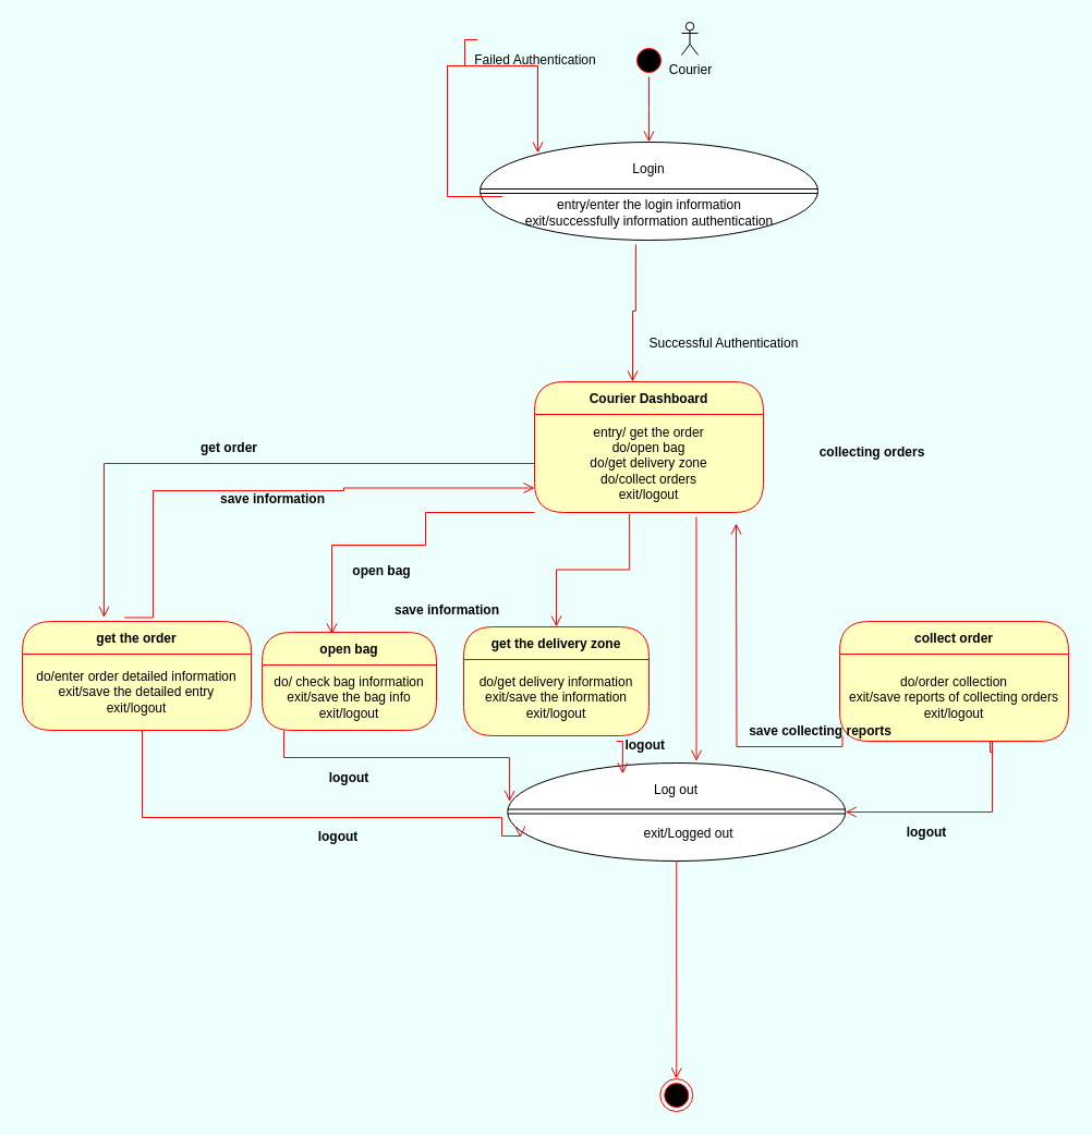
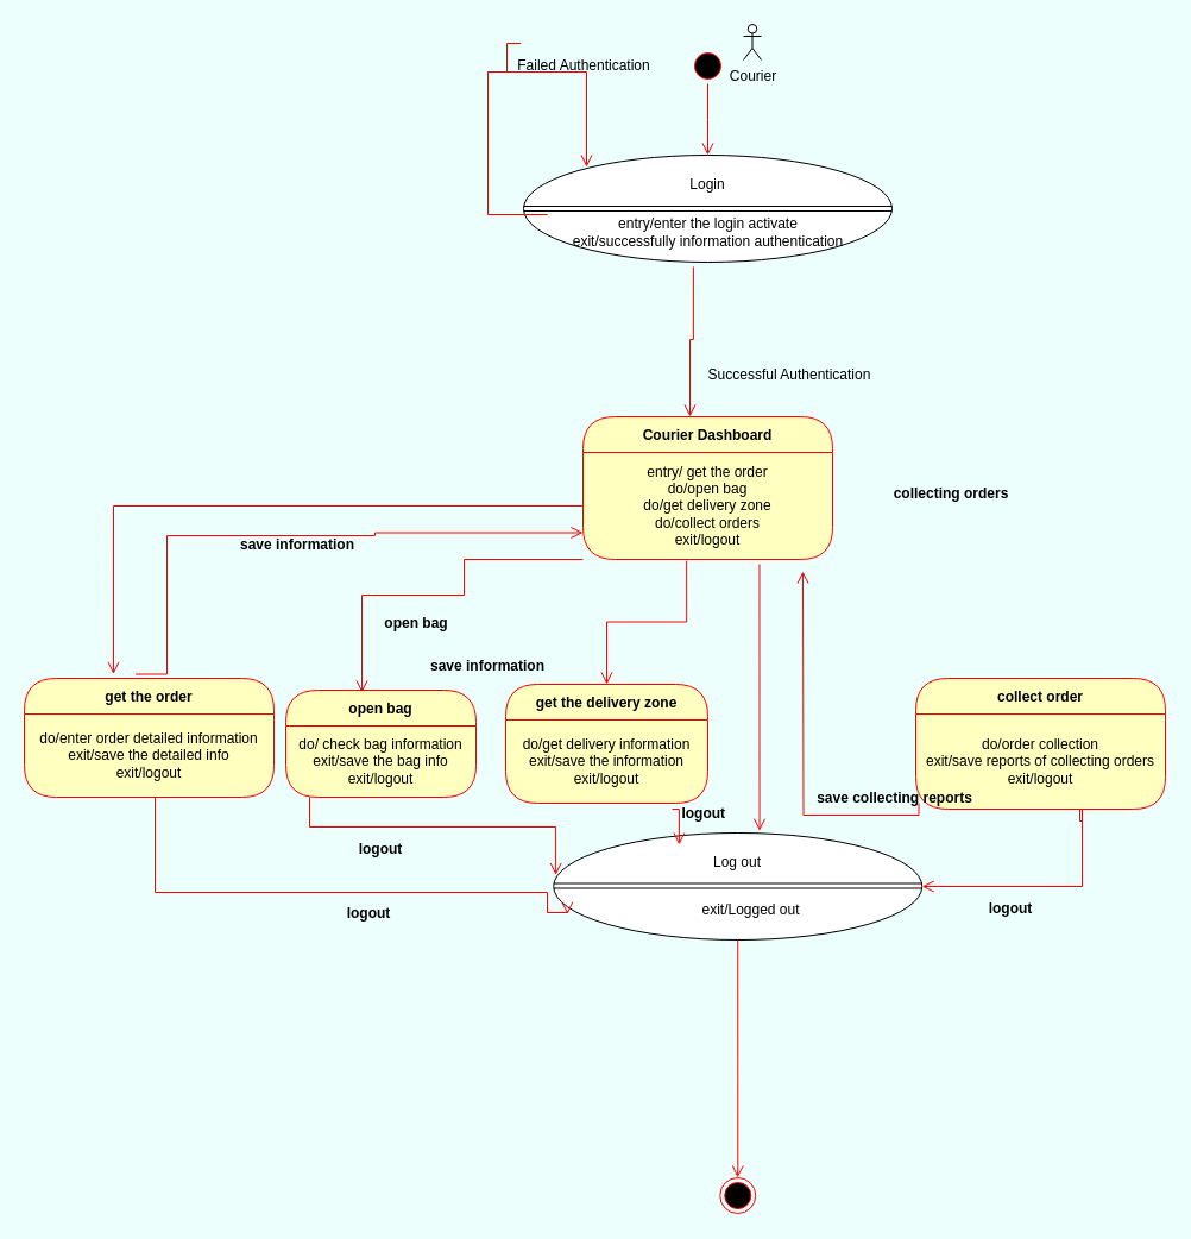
  <mxCell id="0" />
  <mxCell id="1" parent="0" />
  <mxCell id="2" value="" style="ellipse;html=1;shape=startState;fillColor=#000000;strokeColor=#ff0000;" vertex="1" parent="1"><mxGeometry x="580" y="40" width="30" height="30" as="geometry" /></mxCell>
  <mxCell id="3" value="" style="edgeStyle=orthogonalEdgeStyle;html=1;verticalAlign=bottom;endArrow=open;endSize=8;strokeColor=#ff0000;rounded=0;" edge="1" parent="1" source="2"><mxGeometry relative="1" as="geometry"><mxPoint x="595" y="130" as="targetPoint" /></mxGeometry></mxCell>
  <mxCell id="4" value="" style="ellipse;whiteSpace=wrap;html=1;" vertex="1" parent="1"><mxGeometry x="440" y="130" width="310" height="90" as="geometry" /></mxCell>
  <mxCell id="5" value="" style="shape=link;html=1;rounded=0;entryX=1;entryY=0.5;entryDx=0;entryDy=0;exitX=0;exitY=0.5;exitDx=0;exitDy=0;" edge="1" parent="1" source="4" target="4"><mxGeometry width="100" relative="1" as="geometry"><mxPoint x="535" y="169.5" as="sourcePoint" /><mxPoint x="635" y="169.5" as="targetPoint" /></mxGeometry></mxCell>
  <mxCell id="6" value="Login" style="text;html=1;strokeColor=none;fillColor=none;align=center;verticalAlign=middle;whiteSpace=wrap;rounded=0;" vertex="1" parent="1"><mxGeometry x="565" y="140" width="60" height="30" as="geometry" /></mxCell>
- <mxCell id="7" value="entry/enter the login information&lt;br&gt;exit/successfully information authentication" style="text;html=1;strokeColor=none;fillColor=none;align=center;verticalAlign=middle;whiteSpace=wrap;rounded=0;" vertex="1" parent="1"><mxGeometry x="478" y="180" width="234.5" height="30" as="geometry" /></mxCell>
+ <mxCell id="7" value="entry/enter the login activate&lt;br&gt;exit/successfully information authentication" style="text;html=1;strokeColor=none;fillColor=none;align=center;verticalAlign=middle;whiteSpace=wrap;rounded=0;" vertex="1" parent="1"><mxGeometry x="478" y="180" width="234.5" height="30" as="geometry" /></mxCell>
  <mxCell id="8" value="Courier" style="shape=umlActor;verticalLabelPosition=bottom;verticalAlign=top;html=1;outlineConnect=0;" vertex="1" parent="1"><mxGeometry x="625" y="20" width="15" height="30" as="geometry" /></mxCell>
  <mxCell id="9" value="" style="edgeStyle=orthogonalEdgeStyle;html=1;verticalAlign=bottom;endArrow=open;endSize=8;strokeColor=#ff0000;rounded=0;startArrow=none;" edge="1" parent="1" source="10"><mxGeometry relative="1" as="geometry"><mxPoint x="493" y="140" as="targetPoint" /><mxPoint x="460" y="170" as="sourcePoint" /><Array as="points"><mxPoint x="410" y="60" /><mxPoint x="493" y="60" /></Array></mxGeometry></mxCell>
  <mxCell id="10" value="Failed Authentication" style="text;html=1;strokeColor=none;fillColor=none;align=center;verticalAlign=middle;whiteSpace=wrap;rounded=0;" vertex="1" parent="1"><mxGeometry x="430" y="40" width="121.75" height="30" as="geometry" /></mxCell>
  <mxCell id="11" value="" style="edgeStyle=orthogonalEdgeStyle;html=1;verticalAlign=bottom;endArrow=none;endSize=8;strokeColor=#ff0000;rounded=0;entryX=0.063;entryY=-0.133;entryDx=0;entryDy=0;entryPerimeter=0;" edge="1" parent="1" target="10"><mxGeometry relative="1" as="geometry"><mxPoint x="493.024" y="136.01" as="targetPoint" /><mxPoint x="438" y="180" as="sourcePoint" /><Array as="points"><mxPoint x="460" y="180" /><mxPoint x="410" y="180" /><mxPoint x="410" y="60" /><mxPoint x="426" y="60" /><mxPoint x="426" y="36" /></Array></mxGeometry></mxCell>
  <mxCell id="12" value="Courier Dashboard" style="swimlane;fontStyle=1;align=center;verticalAlign=middle;childLayout=stackLayout;horizontal=1;startSize=30;horizontalStack=0;resizeParent=0;resizeLast=1;container=0;fontColor=#000000;collapsible=0;rounded=1;arcSize=30;strokeColor=#ff0000;fillColor=#ffffc0;swimlaneFillColor=#ffffc0;dropTarget=0;" vertex="1" parent="1"><mxGeometry x="490" y="350" width="210" height="120" as="geometry" /></mxCell>
  <mxCell id="13" value="entry/ get the order&lt;br&gt;do/open bag&lt;br&gt;do/get delivery zone&lt;br&gt;do/collect orders&lt;br&gt;exit/logout" style="text;html=1;strokeColor=none;fillColor=none;align=center;verticalAlign=middle;spacingLeft=4;spacingRight=4;whiteSpace=wrap;overflow=hidden;rotatable=0;fontColor=#000000;" vertex="1" parent="12"><mxGeometry y="30" width="210" height="90" as="geometry" /></mxCell>
  <mxCell id="14" value="entry/ completed user information&lt;br&gt;do/activate user accounts&lt;br&gt;do/deactivate user accounts&lt;br&gt;exit/logout" style="text;html=1;strokeColor=none;fillColor=none;align=center;verticalAlign=middle;spacingLeft=4;spacingRight=4;whiteSpace=wrap;overflow=hidden;rotatable=0;fontColor=#000000;" vertex="1" parent="12"><mxGeometry y="120" width="210" as="geometry" /></mxCell>
  <mxCell id="15" value="" style="edgeStyle=orthogonalEdgeStyle;html=1;verticalAlign=bottom;endArrow=open;endSize=8;strokeColor=#ff0000;rounded=0;exitX=0.707;exitY=1.044;exitDx=0;exitDy=0;exitPerimeter=0;entryX=0.559;entryY=-0.019;entryDx=0;entryDy=0;entryPerimeter=0;" edge="1" parent="1" source="13" target="17"><mxGeometry relative="1" as="geometry"><mxPoint x="630" y="700" as="targetPoint" /><Array as="points" /></mxGeometry></mxCell>
  <mxCell id="16" value="Successful Authentication" style="text;html=1;strokeColor=none;fillColor=none;align=center;verticalAlign=middle;whiteSpace=wrap;rounded=0;" vertex="1" parent="1"><mxGeometry x="580" y="300" width="168.37" height="30" as="geometry" /></mxCell>
  <mxCell id="17" value="" style="ellipse;whiteSpace=wrap;html=1;" vertex="1" parent="1"><mxGeometry x="465.25" y="700" width="310" height="90" as="geometry" /></mxCell>
  <mxCell id="18" value="" style="shape=link;html=1;rounded=0;entryX=1;entryY=0.5;entryDx=0;entryDy=0;exitX=0;exitY=0.5;exitDx=0;exitDy=0;" edge="1" parent="1"><mxGeometry width="100" relative="1" as="geometry"><mxPoint x="465.25" y="744.5" as="sourcePoint" /><mxPoint x="775.25" y="744.5" as="targetPoint" /></mxGeometry></mxCell>
  <mxCell id="19" value="Log out" style="text;html=1;strokeColor=none;fillColor=none;align=center;verticalAlign=middle;whiteSpace=wrap;rounded=0;" vertex="1" parent="1"><mxGeometry x="590.25" y="710" width="60" height="30" as="geometry" /></mxCell>
  <mxCell id="20" value="exit/Logged out" style="text;html=1;strokeColor=none;fillColor=none;align=center;verticalAlign=middle;whiteSpace=wrap;rounded=0;" vertex="1" parent="1"><mxGeometry x="513.87" y="750" width="234.5" height="30" as="geometry" /></mxCell>
  <mxCell id="21" value="" style="edgeStyle=orthogonalEdgeStyle;html=1;verticalAlign=bottom;endArrow=open;endSize=8;strokeColor=#ff0000;rounded=0;entryX=0.4;entryY=0.022;entryDx=0;entryDy=0;entryPerimeter=0;exitX=0;exitY=1;exitDx=0;exitDy=0;" edge="1" parent="1" source="13" target="26"><mxGeometry relative="1" as="geometry"><mxPoint x="325.25" y="620" as="targetPoint" /><mxPoint x="480" y="450" as="sourcePoint" /><Array as="points"><mxPoint x="390" y="470" /><mxPoint x="390" y="500" /><mxPoint x="304" y="500" /></Array></mxGeometry></mxCell>
  <mxCell id="22" value="get the order" style="swimlane;fontStyle=1;align=center;verticalAlign=middle;childLayout=stackLayout;horizontal=1;startSize=30;horizontalStack=0;resizeParent=0;resizeLast=1;container=0;fontColor=#000000;collapsible=0;rounded=1;arcSize=30;strokeColor=#ff0000;fillColor=#ffffc0;swimlaneFillColor=#ffffc0;dropTarget=0;" vertex="1" parent="1"><mxGeometry x="20" y="570" width="210" height="100" as="geometry" /></mxCell>
- <mxCell id="23" value="do/enter order detailed information&lt;br&gt;exit/save the detailed entry&lt;br&gt;exit/logout" style="text;html=1;strokeColor=none;fillColor=none;align=center;verticalAlign=middle;spacingLeft=4;spacingRight=4;whiteSpace=wrap;overflow=hidden;rotatable=0;fontColor=#000000;" vertex="1" parent="22"><mxGeometry y="30" width="210" height="70" as="geometry" /></mxCell>
+ <mxCell id="23" value="do/enter order detailed information&lt;br&gt;exit/save the detailed info&lt;br&gt;exit/logout" style="text;html=1;strokeColor=none;fillColor=none;align=center;verticalAlign=middle;spacingLeft=4;spacingRight=4;whiteSpace=wrap;overflow=hidden;rotatable=0;fontColor=#000000;" vertex="1" parent="22"><mxGeometry y="30" width="210" height="70" as="geometry" /></mxCell>
  <mxCell id="24" value="" style="edgeStyle=orthogonalEdgeStyle;html=1;verticalAlign=bottom;endArrow=open;endSize=8;strokeColor=#ff0000;rounded=0;entryX=0.038;entryY=0.759;entryDx=0;entryDy=0;entryPerimeter=0;" edge="1" parent="1" source="22" target="17"><mxGeometry relative="1" as="geometry"><mxPoint x="460" y="760" as="targetPoint" /><Array as="points"><mxPoint x="130" y="750" /><mxPoint x="460" y="750" /><mxPoint x="460" y="767" /><mxPoint x="477" y="767" /></Array></mxGeometry></mxCell>
  <mxCell id="25" value="logout" style="text;align=center;fontStyle=1;verticalAlign=middle;spacingLeft=3;spacingRight=3;strokeColor=none;rotatable=0;points=[[0,0.5],[1,0.5]];portConstraint=eastwest;" vertex="1" parent="1"><mxGeometry x="270" y="754" width="80" height="26" as="geometry" /></mxCell>
  <mxCell id="26" value="open bag" style="swimlane;fontStyle=1;align=center;verticalAlign=middle;childLayout=stackLayout;horizontal=1;startSize=30;horizontalStack=0;resizeParent=0;resizeLast=1;container=0;fontColor=#000000;collapsible=0;rounded=1;arcSize=30;strokeColor=#ff0000;fillColor=#ffffc0;swimlaneFillColor=#ffffc0;dropTarget=0;" vertex="1" parent="1"><mxGeometry x="240" y="580" width="160" height="90" as="geometry" /></mxCell>
  <mxCell id="27" value="do/ check bag information&lt;br&gt;exit/save the bag info&lt;br&gt;exit/logout" style="text;html=1;strokeColor=none;fillColor=none;align=center;verticalAlign=middle;spacingLeft=4;spacingRight=4;whiteSpace=wrap;overflow=hidden;rotatable=0;fontColor=#000000;" vertex="1" parent="26"><mxGeometry y="30" width="160" height="60" as="geometry" /></mxCell>
  <mxCell id="28" value="do/enter new user information&lt;br&gt;exit/save the agent user&lt;br&gt;exit/logout" style="text;html=1;strokeColor=none;fillColor=none;align=center;verticalAlign=middle;spacingLeft=4;spacingRight=4;whiteSpace=wrap;overflow=hidden;rotatable=0;fontColor=#000000;" vertex="1" parent="26"><mxGeometry y="90" width="160" as="geometry" /></mxCell>
  <mxCell id="29" value="" style="edgeStyle=orthogonalEdgeStyle;html=1;verticalAlign=bottom;endArrow=open;endSize=8;strokeColor=#ff0000;rounded=0;entryX=0.357;entryY=-0.035;entryDx=0;entryDy=0;entryPerimeter=0;exitX=0;exitY=0.5;exitDx=0;exitDy=0;" edge="1" parent="1" source="13" target="22"><mxGeometry relative="1" as="geometry"><mxPoint x="280" y="578" as="targetPoint" /><mxPoint x="640" y="508" as="sourcePoint" /></mxGeometry></mxCell>
- <mxCell id="30" value="get order" style="text;align=center;fontStyle=1;verticalAlign=middle;spacingLeft=3;spacingRight=3;strokeColor=none;rotatable=0;points=[[0,0.5],[1,0.5]];portConstraint=eastwest;" vertex="1" parent="1"><mxGeometry y="397" width="80" height="26" as="geometry" x="170" /></mxCell>
  <mxCell id="31" value="open bag" style="text;align=center;fontStyle=1;verticalAlign=middle;spacingLeft=3;spacingRight=3;strokeColor=none;rotatable=0;points=[[0,0.5],[1,0.5]];portConstraint=eastwest;" vertex="1" parent="1"><mxGeometry x="310" y="510" width="80" height="26" as="geometry" /></mxCell>
  <mxCell id="32" value="" style="edgeStyle=orthogonalEdgeStyle;html=1;verticalAlign=bottom;endArrow=open;endSize=8;strokeColor=#ff0000;rounded=0;exitX=0.461;exitY=1.044;exitDx=0;exitDy=0;exitPerimeter=0;" edge="1" parent="1" source="4"><mxGeometry relative="1" as="geometry"><mxPoint x="580" y="350" as="targetPoint" /><mxPoint x="555" y="230" as="sourcePoint" /><Array as="points"><mxPoint x="583" y="285" /><mxPoint x="580" y="285" /></Array></mxGeometry></mxCell>
  <mxCell id="33" value="get the delivery zone" style="swimlane;fontStyle=1;align=center;verticalAlign=middle;childLayout=stackLayout;horizontal=1;startSize=30;horizontalStack=0;resizeParent=0;resizeLast=1;container=0;fontColor=#000000;collapsible=0;rounded=1;arcSize=30;strokeColor=#ff0000;fillColor=#ffffc0;swimlaneFillColor=#ffffc0;dropTarget=0;" vertex="1" parent="1"><mxGeometry x="425" y="575" width="170" height="100" as="geometry" /></mxCell>
  <mxCell id="34" value="do/get delivery information&lt;br&gt;exit/save the information&lt;br&gt;exit/logout" style="text;html=1;strokeColor=none;fillColor=none;align=center;verticalAlign=middle;spacingLeft=4;spacingRight=4;whiteSpace=wrap;overflow=hidden;rotatable=0;fontColor=#000000;" vertex="1" parent="33"><mxGeometry y="30" width="170" height="70" as="geometry" /></mxCell>
  <mxCell id="35" value="" style="edgeStyle=orthogonalEdgeStyle;html=1;verticalAlign=bottom;endArrow=open;endSize=8;strokeColor=#ff0000;rounded=0;exitX=0.415;exitY=1.013;exitDx=0;exitDy=0;exitPerimeter=0;" edge="1" parent="1" source="13" target="33"><mxGeometry relative="1" as="geometry"><mxPoint x="314" y="591.98" as="targetPoint" /><mxPoint x="640" y="540" as="sourcePoint" /></mxGeometry></mxCell>
  <mxCell id="36" value="" style="edgeStyle=orthogonalEdgeStyle;html=1;verticalAlign=bottom;endArrow=open;endSize=8;strokeColor=#ff0000;rounded=0;entryX=0.006;entryY=0.394;entryDx=0;entryDy=0;entryPerimeter=0;" edge="1" parent="1" target="17"><mxGeometry relative="1" as="geometry"><mxPoint x="410" y="686" as="targetPoint" /><mxPoint x="260" y="670" as="sourcePoint" /><Array as="points"><mxPoint x="260" y="695" /><mxPoint x="467" y="695" /></Array></mxGeometry></mxCell>
  <mxCell id="37" value="logout" style="text;align=center;fontStyle=1;verticalAlign=middle;spacingLeft=3;spacingRight=3;strokeColor=none;rotatable=0;points=[[0,0.5],[1,0.5]];portConstraint=eastwest;" vertex="1" parent="1"><mxGeometry x="280" y="700" width="80" height="26" as="geometry" /></mxCell>
  <mxCell id="38" value="collect order" style="swimlane;fontStyle=1;align=center;verticalAlign=middle;childLayout=stackLayout;horizontal=1;startSize=30;horizontalStack=0;resizeParent=0;resizeLast=1;container=0;fontColor=#000000;collapsible=0;rounded=1;arcSize=30;strokeColor=#ff0000;fillColor=#ffffc0;swimlaneFillColor=#ffffc0;dropTarget=0;" vertex="1" parent="1"><mxGeometry x="770" y="570" width="210" height="110" as="geometry" /></mxCell>
  <mxCell id="39" value="do/order collection&lt;br&gt;exit/save reports of collecting orders&lt;br&gt;exit/logout" style="text;html=1;strokeColor=none;fillColor=none;align=center;verticalAlign=middle;spacingLeft=4;spacingRight=4;whiteSpace=wrap;overflow=hidden;rotatable=0;fontColor=#000000;" vertex="1" parent="38"><mxGeometry y="30" width="210" height="80" as="geometry" /></mxCell>
  <mxCell id="40" value="" style="edgeStyle=orthogonalEdgeStyle;html=1;verticalAlign=bottom;endArrow=open;endSize=8;strokeColor=#ff0000;rounded=0;" edge="1" parent="1"><mxGeometry relative="1" as="geometry"><mxPoint x="570.89" y="710" as="targetPoint" /><mxPoint x="565" y="680" as="sourcePoint" /><Array as="points"><mxPoint x="571" y="680" /></Array></mxGeometry></mxCell>
  <mxCell id="41" value="logout" style="text;align=center;fontStyle=1;verticalAlign=middle;spacingLeft=3;spacingRight=3;strokeColor=none;rotatable=0;points=[[0,0.5],[1,0.5]];portConstraint=eastwest;" vertex="1" parent="1"><mxGeometry x="551.75" y="670" width="80" height="26" as="geometry" /></mxCell>
  <mxCell id="42" value="" style="edgeStyle=orthogonalEdgeStyle;html=1;verticalAlign=bottom;endArrow=open;endSize=8;strokeColor=#ff0000;rounded=0;entryX=1;entryY=0.5;entryDx=0;entryDy=0;" edge="1" parent="1" target="17"><mxGeometry relative="1" as="geometry"><mxPoint x="870" y="510" as="targetPoint" /><mxPoint x="910" y="690" as="sourcePoint" /><Array as="points"><mxPoint x="908" y="690" /><mxPoint x="908" y="680" /><mxPoint x="910" y="680" /><mxPoint x="910" y="745" /></Array></mxGeometry></mxCell>
  <mxCell id="43" value="" style="edgeStyle=orthogonalEdgeStyle;html=1;verticalAlign=bottom;endArrow=open;endSize=8;strokeColor=#ff0000;rounded=0;exitX=0.75;exitY=1;exitDx=0;exitDy=0;startArrow=none;" edge="1" parent="1" source="47"><mxGeometry relative="1" as="geometry"><mxPoint x="675" y="480" as="targetPoint" /><mxPoint x="777.5" y="595" as="sourcePoint" /><Array as="points" /></mxGeometry></mxCell>
  <mxCell id="44" value="" style="edgeStyle=orthogonalEdgeStyle;html=1;verticalAlign=bottom;endArrow=open;endSize=8;strokeColor=#ff0000;rounded=0;entryX=0;entryY=0.75;entryDx=0;entryDy=0;exitX=0.446;exitY=-0.035;exitDx=0;exitDy=0;exitPerimeter=0;" edge="1" parent="1" source="22" target="13"><mxGeometry relative="1" as="geometry"><mxPoint x="420" y="440" as="targetPoint" /><mxPoint x="140" y="510" as="sourcePoint" /><Array as="points"><mxPoint x="140" y="450" /><mxPoint x="315" y="450" /><mxPoint x="315" y="448" /></Array></mxGeometry></mxCell>
  <mxCell id="45" value="save information" style="text;align=center;fontStyle=1;verticalAlign=middle;spacingLeft=3;spacingRight=3;strokeColor=none;rotatable=0;points=[[0,0.5],[1,0.5]];portConstraint=eastwest;" vertex="1" parent="1"><mxGeometry x="210" y="444" width="80" height="26" as="geometry" /></mxCell>
  <mxCell id="46" value="save information" style="text;align=center;fontStyle=1;verticalAlign=middle;spacingLeft=3;spacingRight=3;strokeColor=none;rotatable=0;points=[[0,0.5],[1,0.5]];portConstraint=eastwest;" vertex="1" parent="1"><mxGeometry x="370" y="546" width="80" height="26" as="geometry" /></mxCell>
  <mxCell id="47" value="save collecting reports" style="text;align=center;fontStyle=1;verticalAlign=middle;spacingLeft=3;spacingRight=3;strokeColor=none;rotatable=0;points=[[0,0.5],[1,0.5]];portConstraint=eastwest;" vertex="1" parent="1"><mxGeometry x="712.5" y="664" width="80" height="11" as="geometry" /></mxCell>
  <mxCell id="48" value="logout" style="text;align=center;fontStyle=1;verticalAlign=middle;spacingLeft=3;spacingRight=3;strokeColor=none;rotatable=0;points=[[0,0.5],[1,0.5]];portConstraint=eastwest;" vertex="1" parent="1"><mxGeometry x="810" y="750" width="80" height="26" as="geometry" /></mxCell>
  <mxCell id="49" value="" style="edgeStyle=orthogonalEdgeStyle;html=1;verticalAlign=bottom;endArrow=open;endSize=8;strokeColor=#ff0000;rounded=0;exitX=0.5;exitY=1;exitDx=0;exitDy=0;" edge="1" parent="1" source="17"><mxGeometry relative="1" as="geometry"><mxPoint x="620" y="990" as="targetPoint" /><mxPoint x="605.25" y="950" as="sourcePoint" /><Array as="points"><mxPoint x="620" y="980" /></Array></mxGeometry></mxCell>
  <mxCell id="50" value="" style="ellipse;html=1;shape=endState;fillColor=#000000;strokeColor=#ff0000;" vertex="1" parent="1"><mxGeometry x="605.25" y="990" width="30" height="30" as="geometry" /></mxCell>
  <mxCell id="51" value="&lt;span style=&quot;font-weight: 700;&quot;&gt;collecting orders&lt;/span&gt;" style="text;html=1;strokeColor=none;fillColor=none;align=center;verticalAlign=middle;whiteSpace=wrap;rounded=0;" vertex="1" parent="1"><mxGeometry x="745" y="400" width="110" height="30" as="geometry" /></mxCell>
